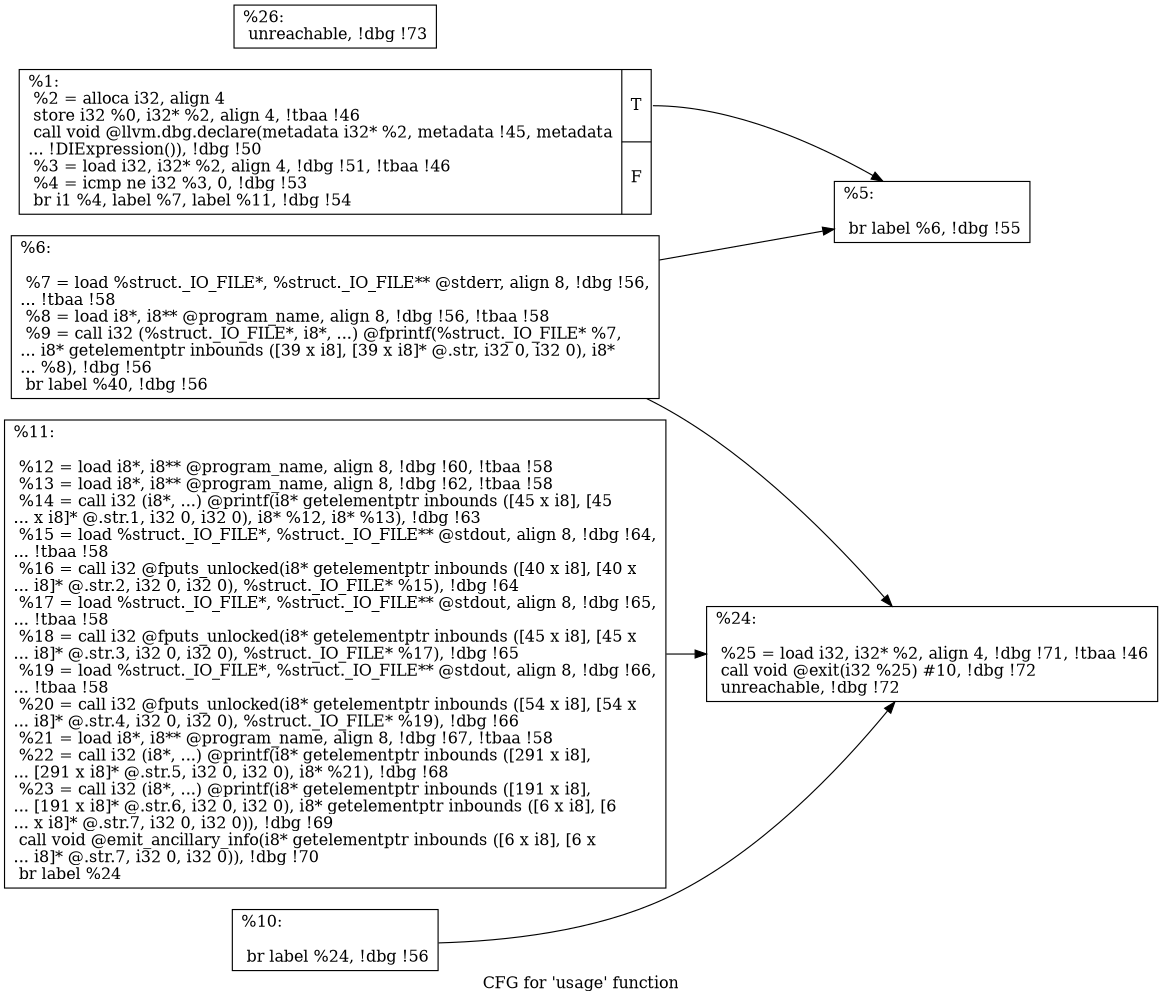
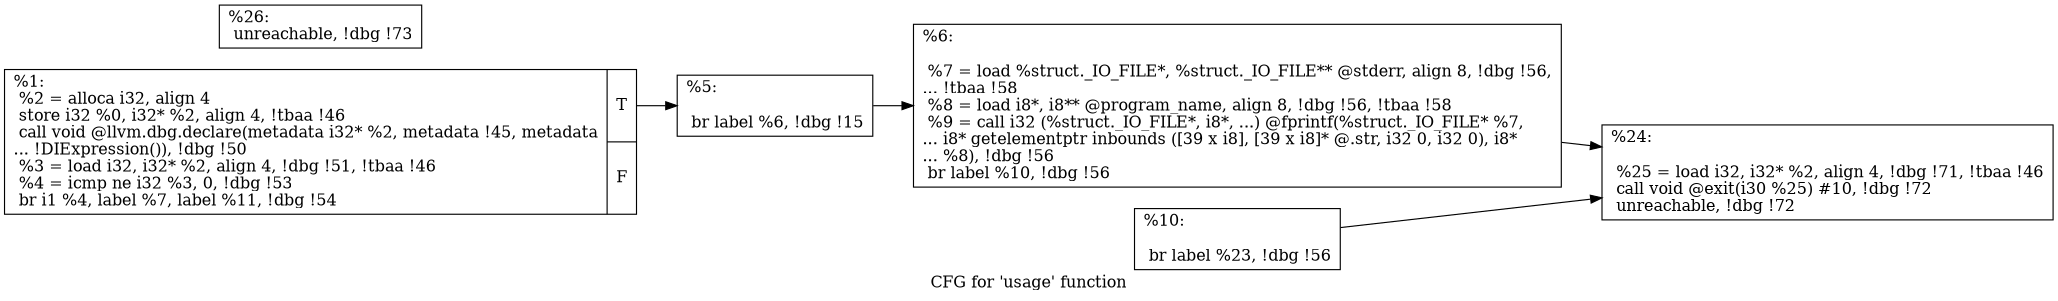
  digraph {
    label="CFG for 'usage' function"
    rankdir=LR
    node [shape=record]
    n1 [label="{%1:\l  %2 = alloca i32, align 4\l  store i32 %0, i32* %2, align 4, !tbaa !46\l  call void @llvm.dbg.declare(metadata i32* %2, metadata !45, metadata\l... !DIExpression()), !dbg !50\l  %3 = load i32, i32* %2, align 4, !dbg !51, !tbaa !46\l  %4 = icmp ne i32 %3, 0, !dbg !53\l  br i1 %4, label %7, label %11, !dbg !54\l|{<s0>T|<s1>F}}"]
-   n2 [label="{%5:\l\l  br label %6, !dbg !55\l}"]
-   n3 [label="{%6:\l\l  %7 = load %struct._IO_FILE*, %struct._IO_FILE** @stderr, align 8, !dbg !56,\l... !tbaa !58\l  %8 = load i8*, i8** @program_name, align 8, !dbg !56, !tbaa !58\l  %9 = call i32 (%struct._IO_FILE*, i8*, ...) @fprintf(%struct._IO_FILE* %7,\l... i8* getelementptr inbounds ([39 x i8], [39 x i8]* @.str, i32 0, i32 0), i8*\l... %8), !dbg !56\l  br label %40, !dbg !56\l}"]
-   n4 [label="{%11:\l\l  %12 = load i8*, i8** @program_name, align 8, !dbg !60, !tbaa !58\l  %13 = load i8*, i8** @program_name, align 8, !dbg !62, !tbaa !58\l  %14 = call i32 (i8*, ...) @printf(i8* getelementptr inbounds ([45 x i8], [45\l... x i8]* @.str.1, i32 0, i32 0), i8* %12, i8* %13), !dbg !63\l  %15 = load %struct._IO_FILE*, %struct._IO_FILE** @stdout, align 8, !dbg !64,\l... !tbaa !58\l  %16 = call i32 @fputs_unlocked(i8* getelementptr inbounds ([40 x i8], [40 x\l... i8]* @.str.2, i32 0, i32 0), %struct._IO_FILE* %15), !dbg !64\l  %17 = load %struct._IO_FILE*, %struct._IO_FILE** @stdout, align 8, !dbg !65,\l... !tbaa !58\l  %18 = call i32 @fputs_unlocked(i8* getelementptr inbounds ([45 x i8], [45 x\l... i8]* @.str.3, i32 0, i32 0), %struct._IO_FILE* %17), !dbg !65\l  %19 = load %struct._IO_FILE*, %struct._IO_FILE** @stdout, align 8, !dbg !66,\l... !tbaa !58\l  %20 = call i32 @fputs_unlocked(i8* getelementptr inbounds ([54 x i8], [54 x\l... i8]* @.str.4, i32 0, i32 0), %struct._IO_FILE* %19), !dbg !66\l  %21 = load i8*, i8** @program_name, align 8, !dbg !67, !tbaa !58\l  %22 = call i32 (i8*, ...) @printf(i8* getelementptr inbounds ([291 x i8],\l... [291 x i8]* @.str.5, i32 0, i32 0), i8* %21), !dbg !68\l  %23 = call i32 (i8*, ...) @printf(i8* getelementptr inbounds ([191 x i8],\l... [191 x i8]* @.str.6, i32 0, i32 0), i8* getelementptr inbounds ([6 x i8], [6\l... x i8]* @.str.7, i32 0, i32 0)), !dbg !69\l  call void @emit_ancillary_info(i8* getelementptr inbounds ([6 x i8], [6 x\l... i8]* @.str.7, i32 0, i32 0)), !dbg !70\l  br label %24\l}"]
-   n5 [label="{%24:\l\l  %25 = load i32, i32* %2, align 4, !dbg !71, !tbaa !46\l  call void @exit(i32 %25) #10, !dbg !72\l  unreachable, !dbg !72\l}"]
-   n6 [label="{%10:\l\l  br label %24, !dbg !56\l}"]
+   n2 [label="{%5:\l\l  br label %6, !dbg !15\l}"]
+   n3 [label="{%6:\l\l  %7 = load %struct._IO_FILE*, %struct._IO_FILE** @stderr, align 8, !dbg !56,\l... !tbaa !58\l  %8 = load i8*, i8** @program_name, align 8, !dbg !56, !tbaa !58\l  %9 = call i32 (%struct._IO_FILE*, i8*, ...) @fprintf(%struct._IO_FILE* %7,\l... i8* getelementptr inbounds ([39 x i8], [39 x i8]* @.str, i32 0, i32 0), i8*\l... %8), !dbg !56\l  br label %10, !dbg !56\l}"]
+   n5 [label="{%24:\l\l  %25 = load i32, i32* %2, align 4, !dbg !71, !tbaa !46\l  call void @exit(i30 %25) #10, !dbg !72\l  unreachable, !dbg !72\l}"]
+   n6 [label="{%10:\l\l  br label %23, !dbg !56\l}"]
    n7 [label="{%26:                                                  \l  unreachable, !dbg !73\l}"]
    n1 -> n2 [tailport=s0]
-   n3 -> n2
+   n2 -> n3
    n3 -> n5
-   n4 -> n5
    n6 -> n5
  }
